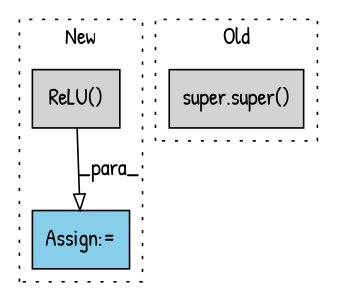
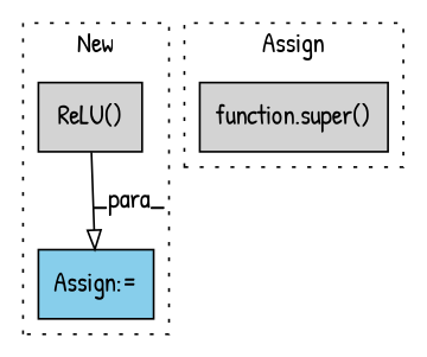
  digraph {
    fontname="Patrick Hand"
    node [a=75 shape=box style=filled fillcolor=lightgrey fontname="Patrick Hand"]
    n1 [l=21 label="ReLU()" s=673]
    n2 [a=68 l=3 label="Assign:=" s=670 fillcolor=skyblue]
-   n3 [l="6,1" label="super.super()" s="1499,1517"]
+   n3 [l="6,1" label="function.super()" s="1499,1517"]
    subgraph cluster_1 {
      label=New
      style=dotted
      n1
      n2
    }
    subgraph cluster_2 {
-     label=Old
+     label=Assign
      style=dotted
      n3
    }
    n1 -> n2 [label=_para_ arrowhead=onormal fontname="Patrick Hand"]
  }
